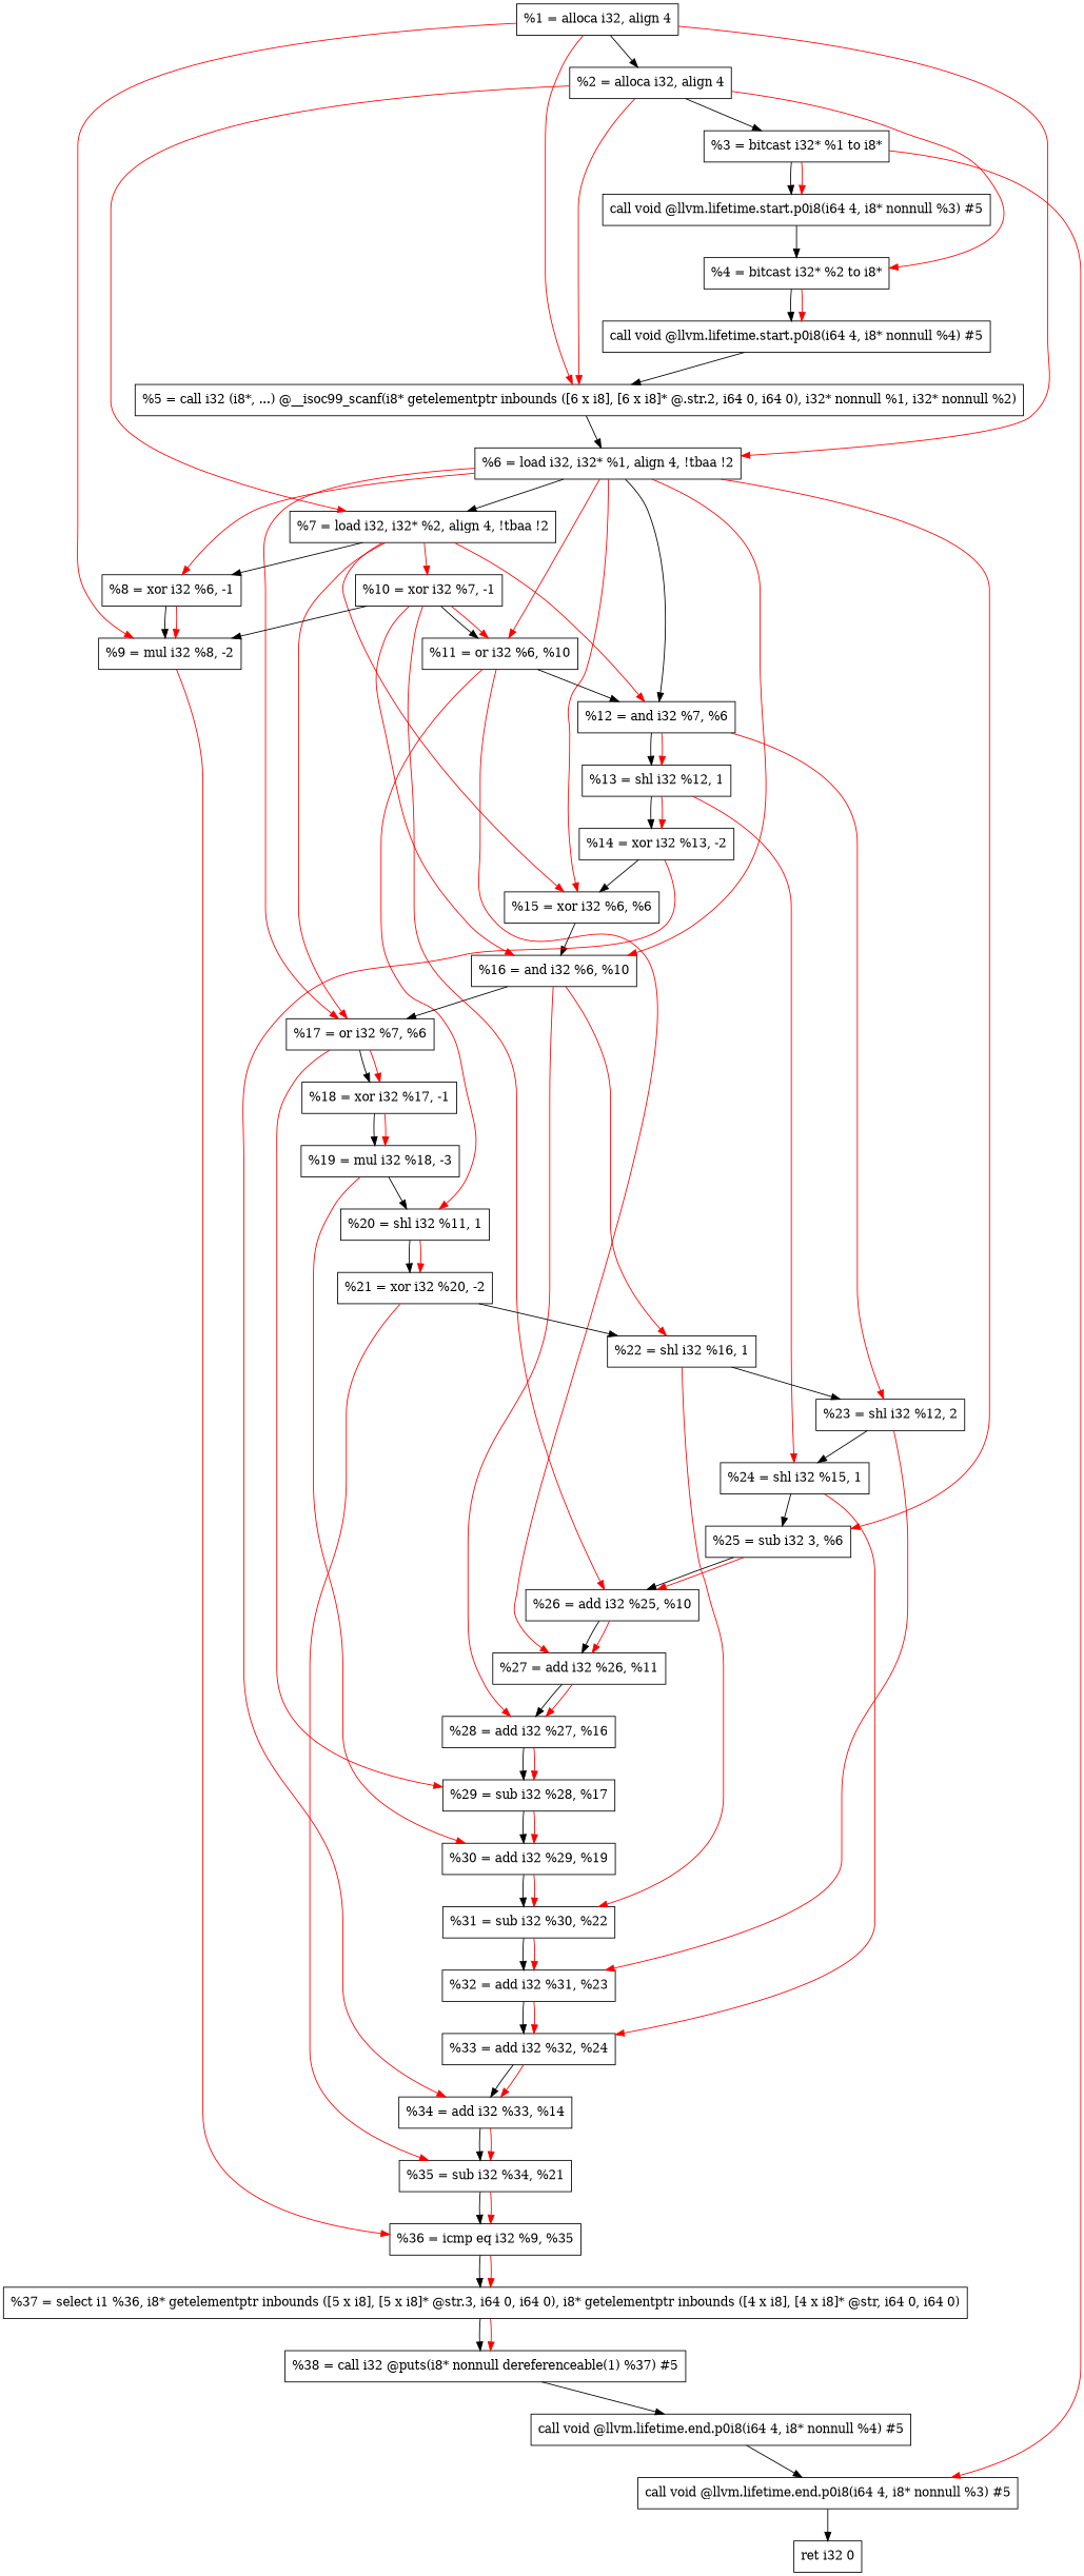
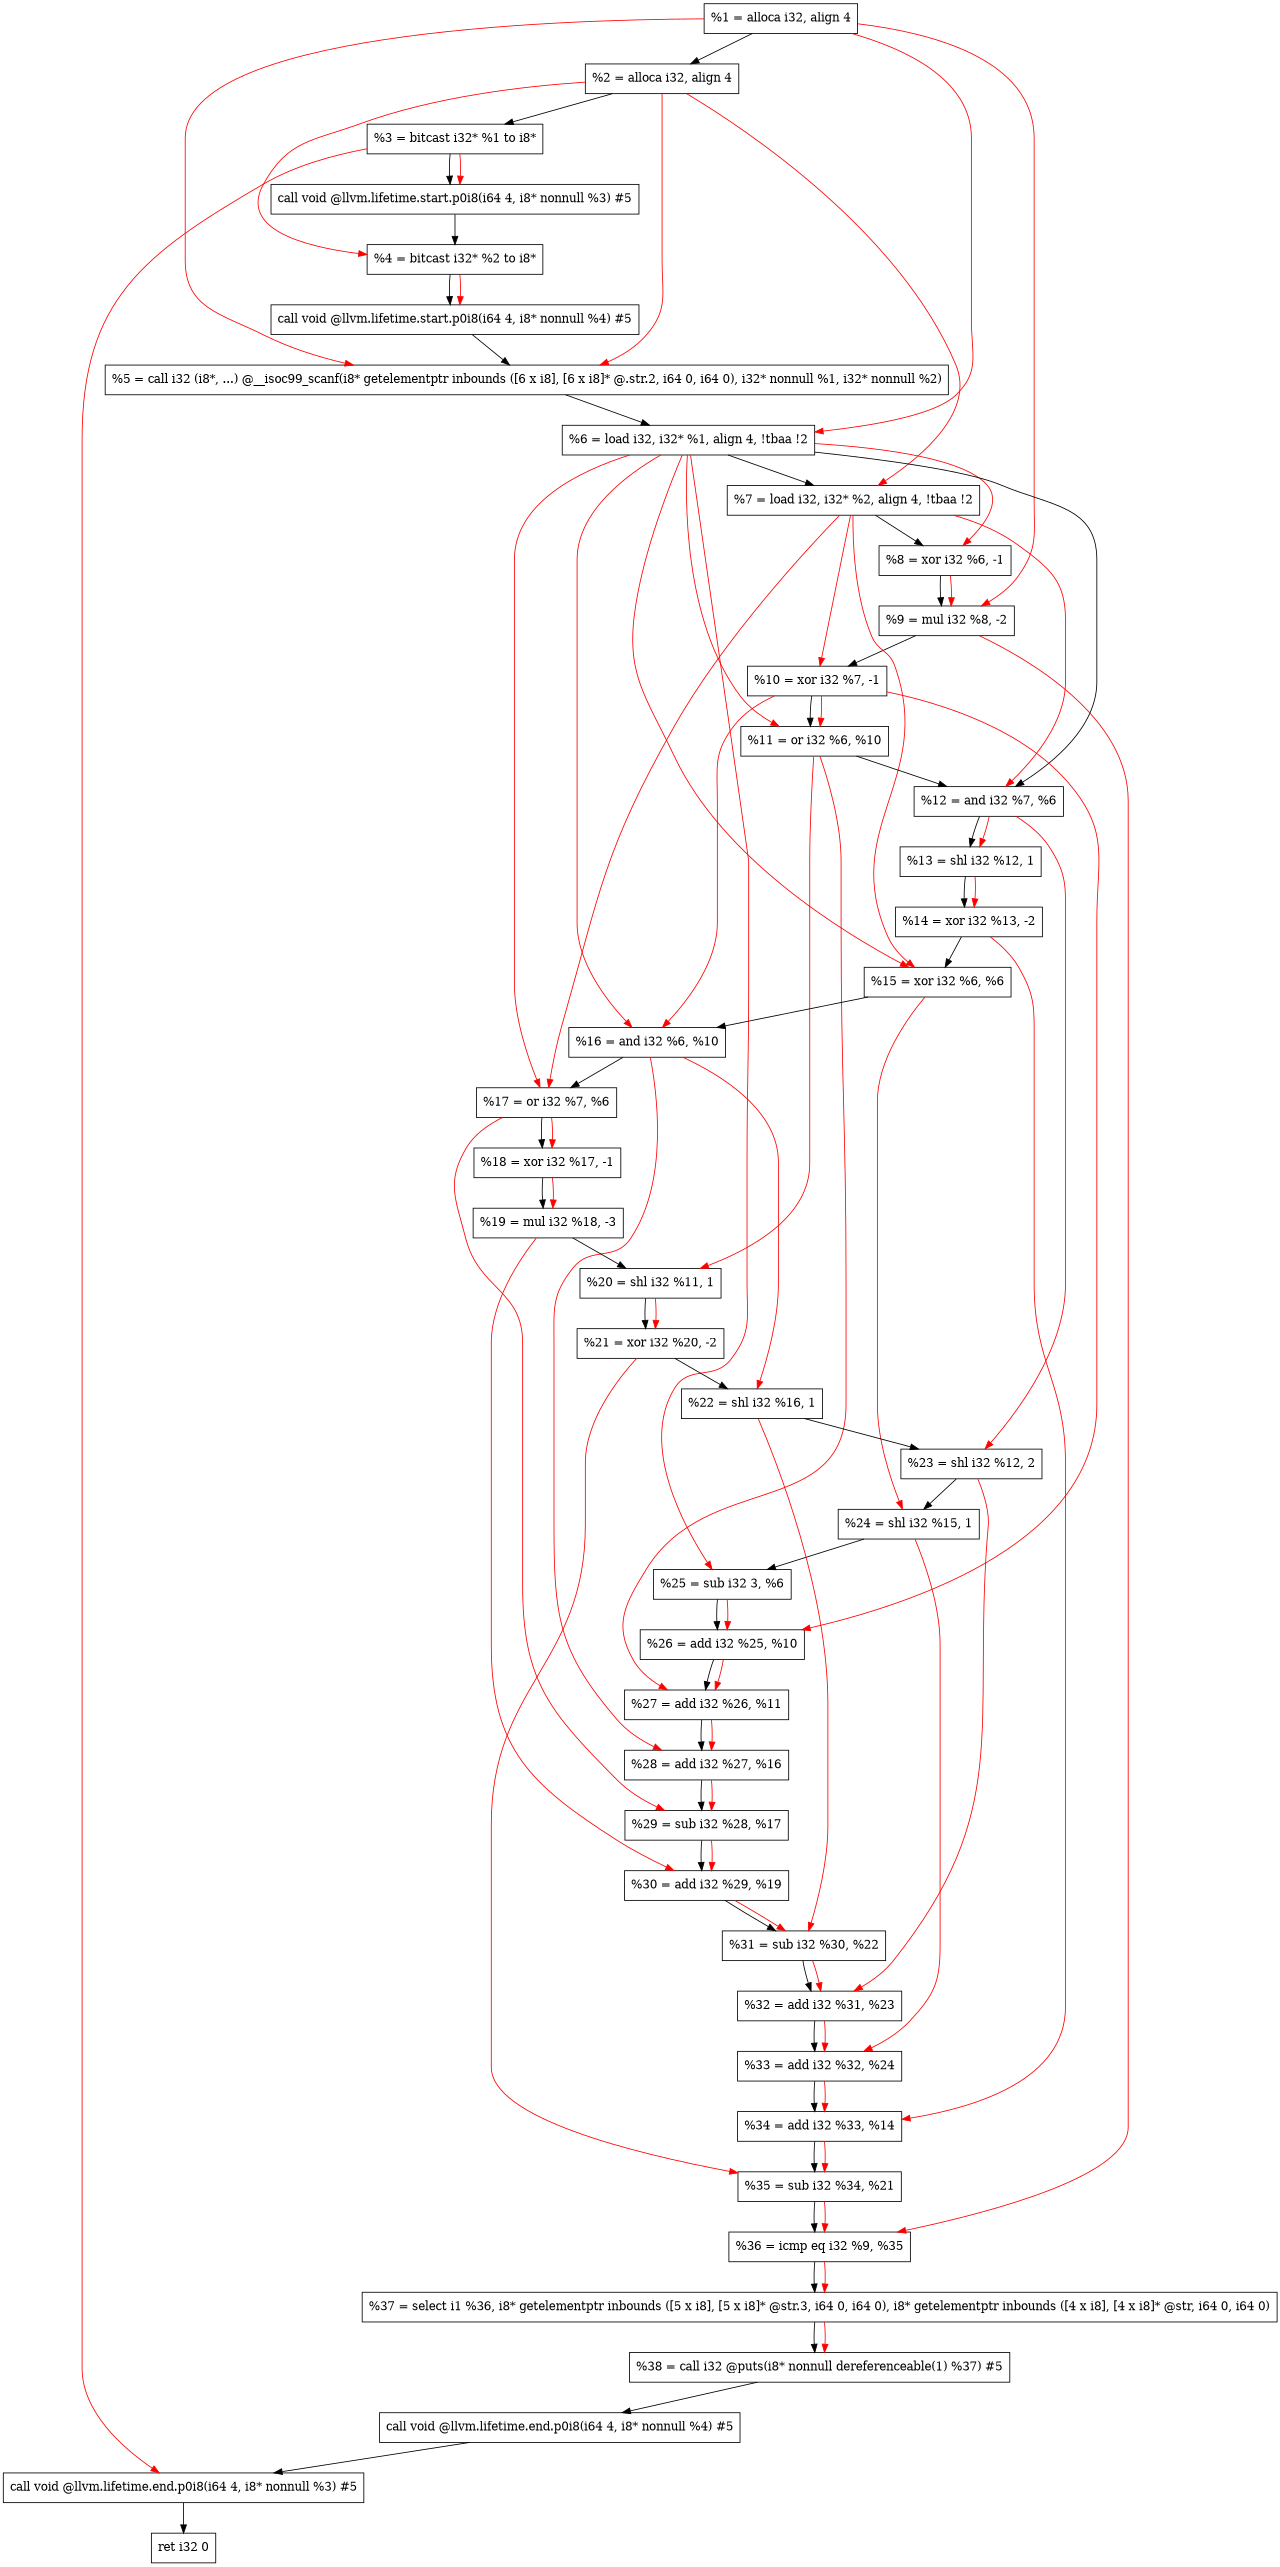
  digraph {
    node [shape=record]
    edge [color=red]
    n1 [label="  %1 = alloca i32, align 4"]
    n2 [label="  %2 = alloca i32, align 4"]
    n3 [label="  %5 = call i32 (i8*, ...) @__isoc99_scanf(i8* getelementptr inbounds ([6 x i8], [6 x i8]* @.str.2, i64 0, i64 0), i32* nonnull %1, i32* nonnull %2)"]
    n4 [label="  %6 = load i32, i32* %1, align 4, !tbaa !2"]
    n5 [label="  %9 = mul i32 %8, -2"]
    n6 [label="  %3 = bitcast i32* %1 to i8*"]
    n7 [label="  %4 = bitcast i32* %2 to i8*"]
    n8 [label="  %7 = load i32, i32* %2, align 4, !tbaa !2"]
    n9 [label="  call void @llvm.lifetime.start.p0i8(i64 4, i8* nonnull %3) #5"]
    n10 [label="  call void @llvm.lifetime.end.p0i8(i64 4, i8* nonnull %3) #5"]
    n11 [label="  %8 = xor i32 %6, -1"]
    n12 [label="  %11 = or i32 %6, %10"]
    n13 [label="  %12 = and i32 %7, %6"]
    n14 [label="%15 = xor i32 %6, %6"]
    n15 [label="  %16 = and i32 %6, %10"]
    n16 [label="  %17 = or i32 %7, %6"]
    n17 [label="  %25 = sub i32 3, %6"]
    n18 [label="  call void @llvm.lifetime.start.p0i8(i64 4, i8* nonnull %4) #5"]
    n19 [label="  %10 = xor i32 %7, -1"]
    n20 [label="  ret i32 0"]
    n21 [label="  call void @llvm.lifetime.end.p0i8(i64 4, i8* nonnull %4) #5"]
    n22 [label="  %20 = shl i32 %11, 1"]
    n23 [label="  %27 = add i32 %26, %11"]
    n24 [label="  %13 = shl i32 %12, 1"]
    n25 [label="  %23 = shl i32 %12, 2"]
    n26 [label="  %24 = shl i32 %15, 1"]
    n27 [label="  %22 = shl i32 %16, 1"]
    n28 [label="  %28 = add i32 %27, %16"]
    n29 [label="  %18 = xor i32 %17, -1"]
    n30 [label="  %29 = sub i32 %28, %17"]
    n31 [label="  %26 = add i32 %25, %10"]
    n32 [label="  %36 = icmp eq i32 %9, %35"]
    n33 [label="  %37 = select i1 %36, i8* getelementptr inbounds ([5 x i8], [5 x i8]* @str.3, i64 0, i64 0), i8* getelementptr inbounds ([4 x i8], [4 x i8]* @str, i64 0, i64 0)"]
    n34 [label="  %21 = xor i32 %20, -2"]
    n35 [label="  %14 = xor i32 %13, -2"]
    n36 [label="  %32 = add i32 %31, %23"]
    n37 [label="  %34 = add i32 %33, %14"]
    n38 [label="  %35 = sub i32 %34, %21"]
    n39 [label="  %33 = add i32 %32, %24"]
    n40 [label="  %31 = sub i32 %30, %22"]
    n41 [label="  %19 = mul i32 %18, -3"]
    n42 [label="  %30 = add i32 %29, %19"]
    n43 [label="  %38 = call i32 @puts(i8* nonnull dereferenceable(1) %37) #5"]
    n1 -> n2 [color=""]
    n1 -> n3
    n1 -> n4
    n1 -> n5
    n2 -> n3
    n2 -> n6 [color=""]
    n2 -> n7
    n2 -> n8
    n3 -> n4 [color=""]
    n4 -> n8 [color=""]
    n4 -> n11
    n4 -> n12
    n4 -> n13 [color=black]
    n4 -> n14
    n4 -> n15
    n4 -> n16
    n4 -> n17
-   n19 -> n5 [color=""]
+   n5 -> n19 [color=""]
    n5 -> n32
    n6 -> n9 [color=""]
    n6 -> n9
    n6 -> n10
    n7 -> n18 [color=""]
    n7 -> n18
    n8 -> n11 [color=""]
    n8 -> n13
    n8 -> n14
    n8 -> n16
    n8 -> n19
    n9 -> n7 [color=""]
    n10 -> n20 [color=""]
    n11 -> n5 [color=""]
    n11 -> n5
    n12 -> n13 [color=""]
    n12 -> n22
    n12 -> n23
    n13 -> n24 [color=""]
    n13 -> n24
    n13 -> n25
    n14 -> n15 [color=""]
-   n24 -> n26
+   n14 -> n26
    n15 -> n16 [color=""]
    n15 -> n27
    n15 -> n28
    n16 -> n29 [color=""]
    n16 -> n29
    n16 -> n30
    n17 -> n31 [color=""]
    n17 -> n31
    n18 -> n3 [color=""]
    n19 -> n12 [color=""]
    n19 -> n12
    n19 -> n15
    n19 -> n31
    n21 -> n10 [color=""]
    n22 -> n34 [color=""]
    n22 -> n34
    n23 -> n28 [color=""]
    n23 -> n28
    n24 -> n35 [color=""]
    n24 -> n35
    n25 -> n26 [color=""]
    n25 -> n36
    n26 -> n17 [color=""]
    n26 -> n39
    n27 -> n25 [color=""]
    n27 -> n40
    n28 -> n30 [color=""]
    n28 -> n30
    n29 -> n41 [color=""]
    n29 -> n41
    n30 -> n42 [color=""]
    n30 -> n42
    n31 -> n23 [color=""]
    n31 -> n23
    n32 -> n33 [color=""]
    n32 -> n33
    n33 -> n43 [color=""]
    n33 -> n43
    n34 -> n27 [color=""]
    n34 -> n38
    n35 -> n14 [color=""]
    n35 -> n37
    n36 -> n39 [color=""]
    n36 -> n39
    n37 -> n38 [color=""]
    n37 -> n38
    n38 -> n32 [color=""]
    n38 -> n32
    n39 -> n37 [color=""]
    n39 -> n37
    n40 -> n36 [color=""]
    n40 -> n36
    n41 -> n22 [color=""]
    n41 -> n42
    n42 -> n40 [color=""]
    n42 -> n40
    n43 -> n21 [color=""]
  }
